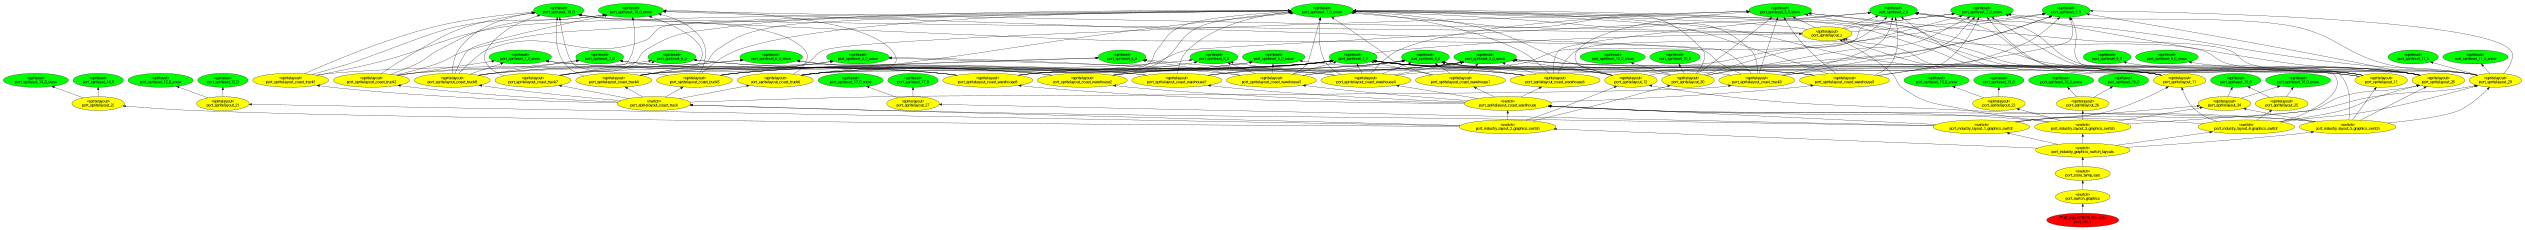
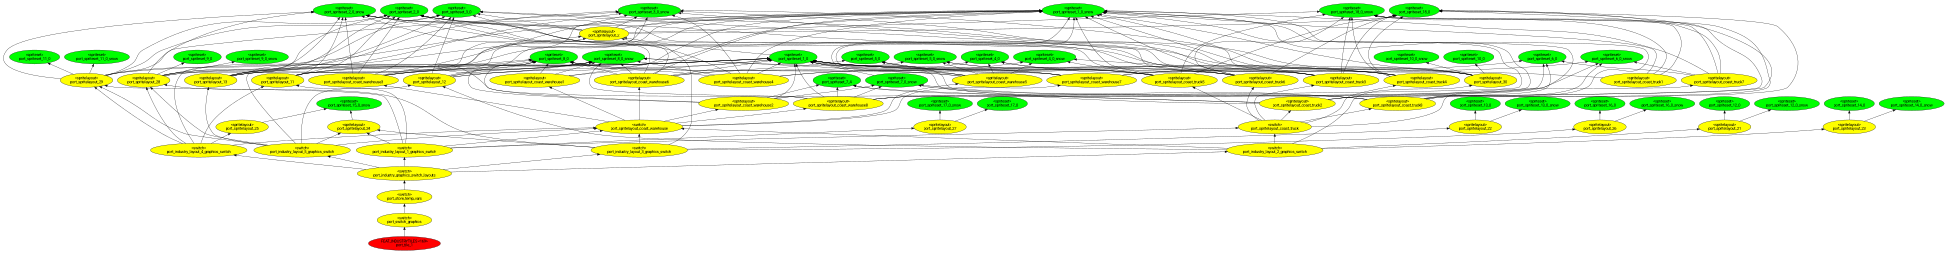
  digraph {
    fontname=Roboto
    rankdir=BT
    node [fillcolor=yellow fontname=Roboto style=filled]
    edge [fontname=Roboto]
    n1 [fillcolor=green label="<spriteset>\nport_spriteset_1_0"]
    n2 [label="<spritelayout>\nport_spritelayout_2"]
    n3 [fillcolor=green label="<spriteset>\nport_spriteset_1_0_snow"]
    n4 [fillcolor=green label="<spriteset>\nport_spriteset_2_0"]
    n5 [fillcolor=green label="<spriteset>\nport_spriteset_2_0_snow"]
    n6 [fillcolor=green label="<spriteset>\nport_spriteset_3_0"]
    n7 [fillcolor=green label="<spriteset>\nport_spriteset_3_0_snow"]
    n8 [fillcolor=green label="<spriteset>\nport_spriteset_4_0"]
    n9 [fillcolor=green label="<spriteset>\nport_spriteset_4_0_snow"]
    n10 [fillcolor=green label="<spriteset>\nport_spriteset_5_0"]
    n11 [fillcolor=green label="<spriteset>\nport_spriteset_5_0_snow"]
    n12 [fillcolor=green label="<spriteset>\nport_spriteset_6_0"]
    n13 [fillcolor=green label="<spriteset>\nport_spriteset_6_0_snow"]
-   n14 [fillcolor=green label="<spriteset>\nport_spriteset_7_0"]
+   n14 [fillcolor=green label="<spriteset>\nport_spriteset_7_4"]
    n15 [fillcolor=green label="<spriteset>\nport_spriteset_7_0_snow"]
    n16 [fillcolor=green label="<spriteset>\nport_spriteset_8_0"]
    n17 [fillcolor=green label="<spriteset>\nport_spriteset_8_0_snow"]
    n18 [fillcolor=green label="<spriteset>\nport_spriteset_9_0"]
    n19 [fillcolor=green label="<spriteset>\nport_spriteset_9_0_snow"]
    n20 [fillcolor=green label="<spriteset>\nport_spriteset_10_0"]
    n21 [fillcolor=green label="<spriteset>\nport_spriteset_10_0_snow"]
    n22 [fillcolor=green label="<spriteset>\nport_spriteset_11_0"]
    n23 [fillcolor=green label="<spriteset>\nport_spriteset_11_0_snow"]
    n24 [fillcolor=green label="<spriteset>\nport_spriteset_12_0"]
    n25 [fillcolor=green label="<spriteset>\nport_spriteset_12_0_snow"]
    n26 [fillcolor=green label="<spriteset>\nport_spriteset_13_0"]
    n27 [fillcolor=green label="<spriteset>\nport_spriteset_13_0_snow"]
    n28 [fillcolor=green label="<spriteset>\nport_spriteset_14_0"]
    n29 [fillcolor=green label="<spriteset>\nport_spriteset_14_0_snow"]
-   n30 [fillcolor=green label="<spriteset>\nport_spriteset_15_0"]
    n31 [fillcolor=green label="<spriteset>\nport_spriteset_15_0_snow"]
    n32 [fillcolor=green label="<spriteset>\nport_spriteset_16_0"]
    n33 [fillcolor=green label="<spriteset>\nport_spriteset_16_0_snow"]
    n34 [fillcolor=green label="<spriteset>\nport_spriteset_17_0"]
    n35 [fillcolor=green label="<spriteset>\nport_spriteset_17_0_snow"]
    n36 [fillcolor=green label="<spriteset>\nport_spriteset_18_0"]
    n37 [fillcolor=green label="<spriteset>\nport_spriteset_18_0_snow"]
    n38 [label="<spritelayout>\nport_spritelayout_11"]
    n39 [label="<spritelayout>\nport_spritelayout_12"]
    n40 [label="<spritelayout>\nport_spritelayout_13"]
    n41 [label="<spritelayout>\nport_spritelayout_21"]
    n42 [label="<spritelayout>\nport_spritelayout_22"]
    n43 [label="<spritelayout>\nport_spritelayout_23"]
    n44 [label="<spritelayout>\nport_spritelayout_24"]
    n45 [label="<spritelayout>\nport_spritelayout_25"]
    n46 [label="<spritelayout>\nport_spritelayout_26"]
    n47 [label="<spritelayout>\nport_spritelayout_27"]
    n48 [label="<spritelayout>\nport_spritelayout_28"]
    n49 [label="<spritelayout>\nport_spritelayout_29"]
    n50 [label="<spritelayout>\nport_spritelayout_30"]
    n51 [label="<spritelayout>\nport_spritelayout_coast_warehouse1"]
    n52 [label="<spritelayout>\nport_spritelayout_coast_warehouse2"]
    n53 [label="<spritelayout>\nport_spritelayout_coast_warehouse3"]
    n54 [label="<spritelayout>\nport_spritelayout_coast_warehouse4"]
    n55 [label="<spritelayout>\nport_spritelayout_coast_warehouse5"]
    n56 [label="<spritelayout>\nport_spritelayout_coast_warehouse6"]
    n57 [label="<spritelayout>\nport_spritelayout_coast_warehouse7"]
    n58 [label="<spritelayout>\nport_spritelayout_coast_warehouse8"]
    n59 [label="<spritelayout>\nport_spritelayout_coast_truck1"]
    n60 [label="<spritelayout>\nport_spritelayout_coast_truck2"]
    n61 [label="<spritelayout>\nport_spritelayout_coast_truck3"]
    n62 [label="<spritelayout>\nport_spritelayout_coast_truck4"]
    n63 [label="<spritelayout>\nport_spritelayout_coast_truck5"]
    n64 [label="<spritelayout>\nport_spritelayout_coast_truck6"]
    n65 [label="<spritelayout>\nport_spritelayout_coast_truck7"]
    n66 [label="<spritelayout>\nport_spritelayout_coast_truck8"]
    n67 [label="<switch>\nport_spritelayout_coast_warehouse"]
    n68 [label="<switch>\nport_spritelayout_coast_truck"]
    n69 [label="<switch>\nport_industry_layout_1_graphics_switch"]
    n70 [label="<switch>\nport_industry_layout_2_graphics_switch"]
    n71 [label="<switch>\nport_industry_layout_3_graphics_switch"]
    n72 [label="<switch>\nport_industry_layout_4_graphics_switch"]
    n73 [label="<switch>\nport_industry_layout_5_graphics_switch"]
    n74 [label="<switch>\nport_industry_graphics_switch_layouts"]
    n75 [label="<switch>\nport_store_temp_vars"]
    n76 [label="<switch>\nport_switch_graphics"]
    n77 [fillcolor=red label="FEAT_INDUSTRYTILES <169>\nport_tile_1"]
    n1 -> n2
    n2 -> n3
    n2 -> n4
    n2 -> n5
    n2 -> n6
    n2 -> n7
    n2 -> n36
    n2 -> n37
    n38 -> n1
    n38 -> n3
    n38 -> n4
    n38 -> n5
    n38 -> n16
    n38 -> n17
    n39 -> n1
    n39 -> n3
    n39 -> n6
    n39 -> n7
    n39 -> n16
    n39 -> n17
    n40 -> n1
    n40 -> n3
    n40 -> n4
    n40 -> n5
    n40 -> n6
    n40 -> n7
    n40 -> n16
    n40 -> n17
    n41 -> n24
    n41 -> n25
    n42 -> n26
    n42 -> n27
    n43 -> n28
    n43 -> n29
-   n44 -> n30
    n44 -> n31
-   n45 -> n30
    n45 -> n31
    n46 -> n32
    n46 -> n33
    n47 -> n34
    n47 -> n35
    n48 -> n1
    n48 -> n3
    n48 -> n4
    n48 -> n5
    n48 -> n6
    n48 -> n7
    n48 -> n18
    n48 -> n19
    n49 -> n1
    n49 -> n3
    n49 -> n4
    n49 -> n5
    n49 -> n6
    n49 -> n7
    n49 -> n22
    n49 -> n23
    n50 -> n1
    n50 -> n3
    n50 -> n4
    n50 -> n5
    n50 -> n6
    n50 -> n7
    n50 -> n20
    n50 -> n21
    n51 -> n1
    n51 -> n3
    n51 -> n16
    n51 -> n17
    n52 -> n1
    n52 -> n3
    n52 -> n14
    n52 -> n15
    n52 -> n16
    n52 -> n17
    n53 -> n1
    n53 -> n3
    n53 -> n4
    n53 -> n5
    n53 -> n6
    n53 -> n7
    n53 -> n16
    n53 -> n17
    n54 -> n1
    n54 -> n3
    n54 -> n6
    n54 -> n7
    n54 -> n8
    n54 -> n9
    n54 -> n16
    n54 -> n17
    n55 -> n1
    n55 -> n3
    n55 -> n8
    n55 -> n9
    n55 -> n10
    n55 -> n11
    n55 -> n16
    n55 -> n17
    n56 -> n1
    n56 -> n3
    n56 -> n4
    n56 -> n5
    n56 -> n10
    n56 -> n11
    n56 -> n16
    n56 -> n17
    n57 -> n1
    n57 -> n3
    n57 -> n12
    n57 -> n13
    n57 -> n16
    n57 -> n17
    n58 -> n1
    n58 -> n3
    n58 -> n12
    n58 -> n13
    n58 -> n14
    n58 -> n15
    n58 -> n16
    n58 -> n17
    n59 -> n1
    n59 -> n3
    n59 -> n36
    n59 -> n37
    n60 -> n1
    n60 -> n3
    n60 -> n14
    n60 -> n15
    n60 -> n36
    n60 -> n37
    n61 -> n1
    n61 -> n3
    n61 -> n4
    n61 -> n5
    n61 -> n6
    n61 -> n7
    n61 -> n36
    n61 -> n37
    n62 -> n1
    n62 -> n3
    n62 -> n7
    n62 -> n8
    n62 -> n9
    n62 -> n36
    n62 -> n37
    n63 -> n1
    n63 -> n3
    n63 -> n8
    n63 -> n9
    n63 -> n10
    n63 -> n11
    n63 -> n36
    n63 -> n37
    n64 -> n1
    n64 -> n3
    n64 -> n4
    n64 -> n5
    n64 -> n10
    n64 -> n11
    n64 -> n36
    n64 -> n37
-   n65 -> n1
+   n15 -> n1
    n65 -> n3
    n65 -> n12
    n65 -> n13
    n65 -> n36
    n65 -> n37
    n66 -> n1
    n66 -> n3
    n66 -> n12
    n66 -> n13
    n66 -> n14
    n66 -> n15
    n66 -> n36
    n66 -> n37
    n67 -> n51
    n67 -> n52
    n67 -> n53
-   n67 -> n54
    n67 -> n55
    n67 -> n56
    n67 -> n57
    n67 -> n58
-   n68 -> n59
    n68 -> n60
    n68 -> n61
    n68 -> n62
    n68 -> n63
    n68 -> n64
    n68 -> n65
    n68 -> n66
    n69 -> n38
    n69 -> n44
    n69 -> n47
    n69 -> n49
    n69 -> n67
    n69 -> n68
    n70 -> n39
    n70 -> n41
    n70 -> n43
    n70 -> n50
    n70 -> n67
    n70 -> n68
    n71 -> n2
    n71 -> n42
    n71 -> n44
    n71 -> n46
    n71 -> n48
    n71 -> n67
    n72 -> n2
    n72 -> n38
    n72 -> n45
    n72 -> n48
    n72 -> n49
    n72 -> n67
    n73 -> n2
    n73 -> n39
    n73 -> n40
    n73 -> n44
    n73 -> n48
    n73 -> n49
    n73 -> n67
    n74 -> n69
    n74 -> n70
    n74 -> n71
    n74 -> n72
    n74 -> n73
    n75 -> n74
    n76 -> n75
    n77 -> n76
  }
